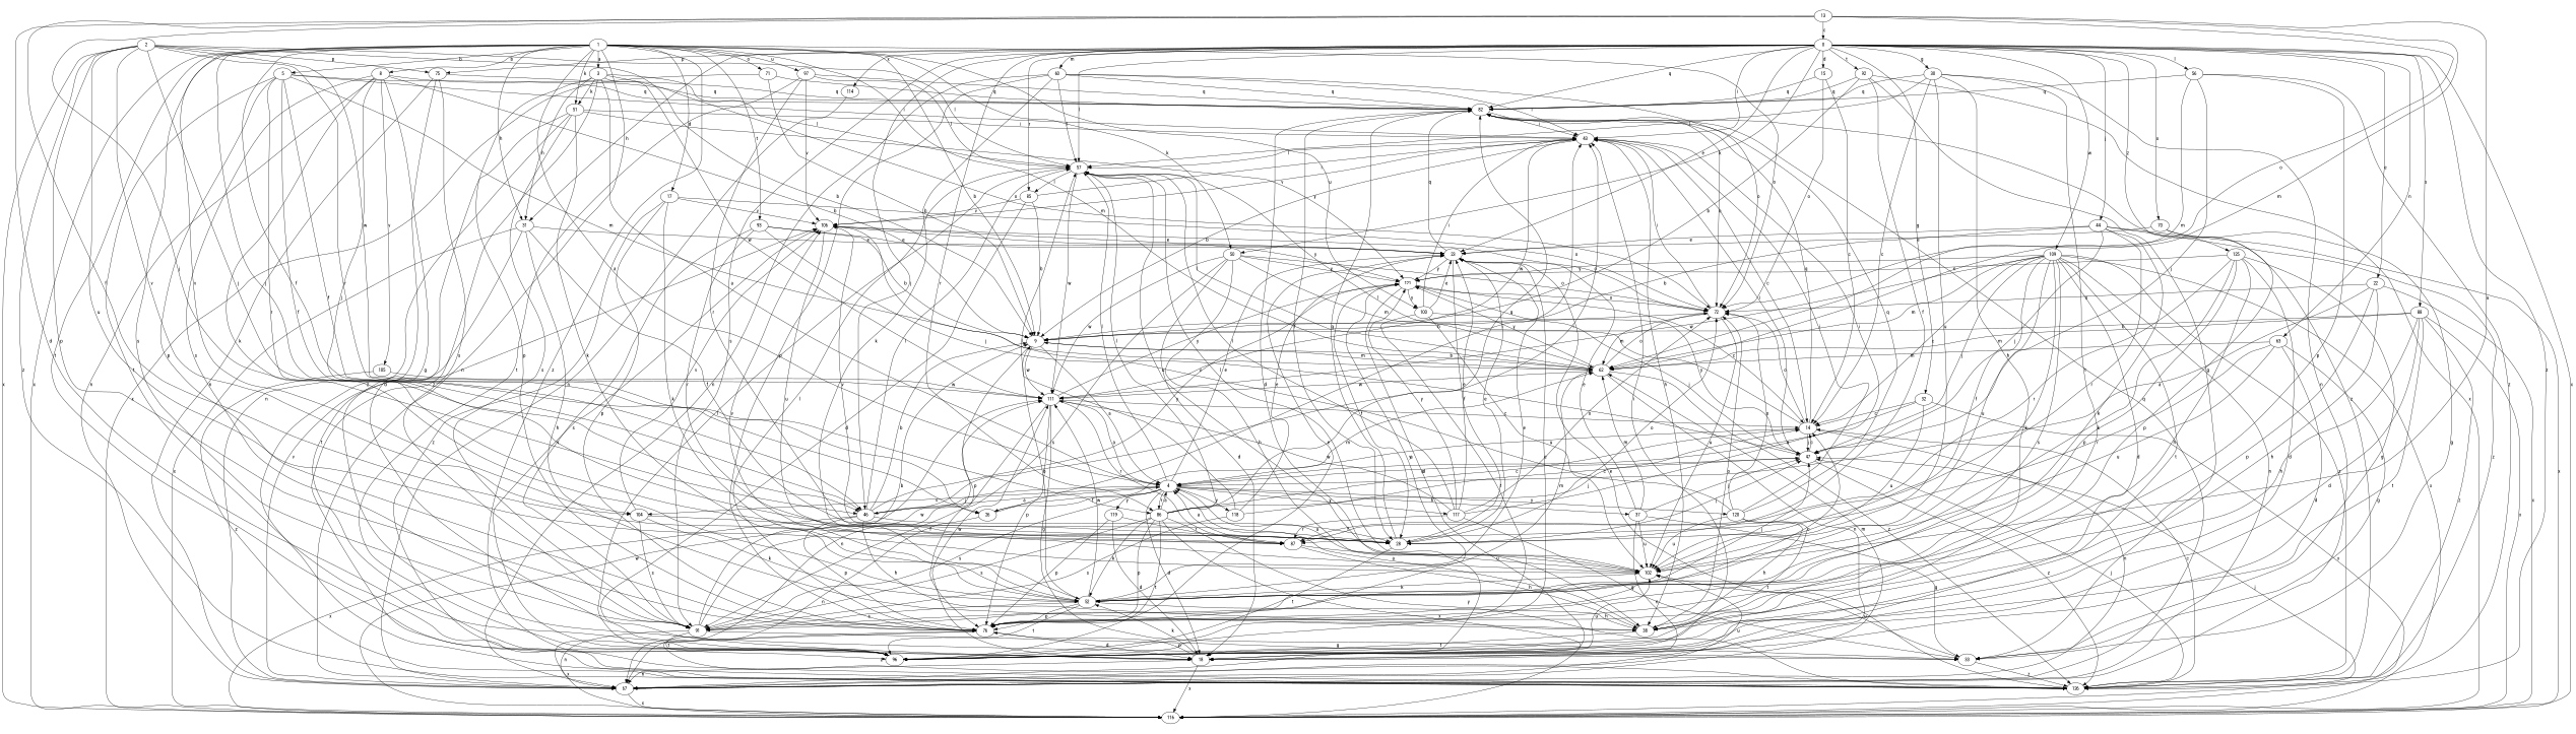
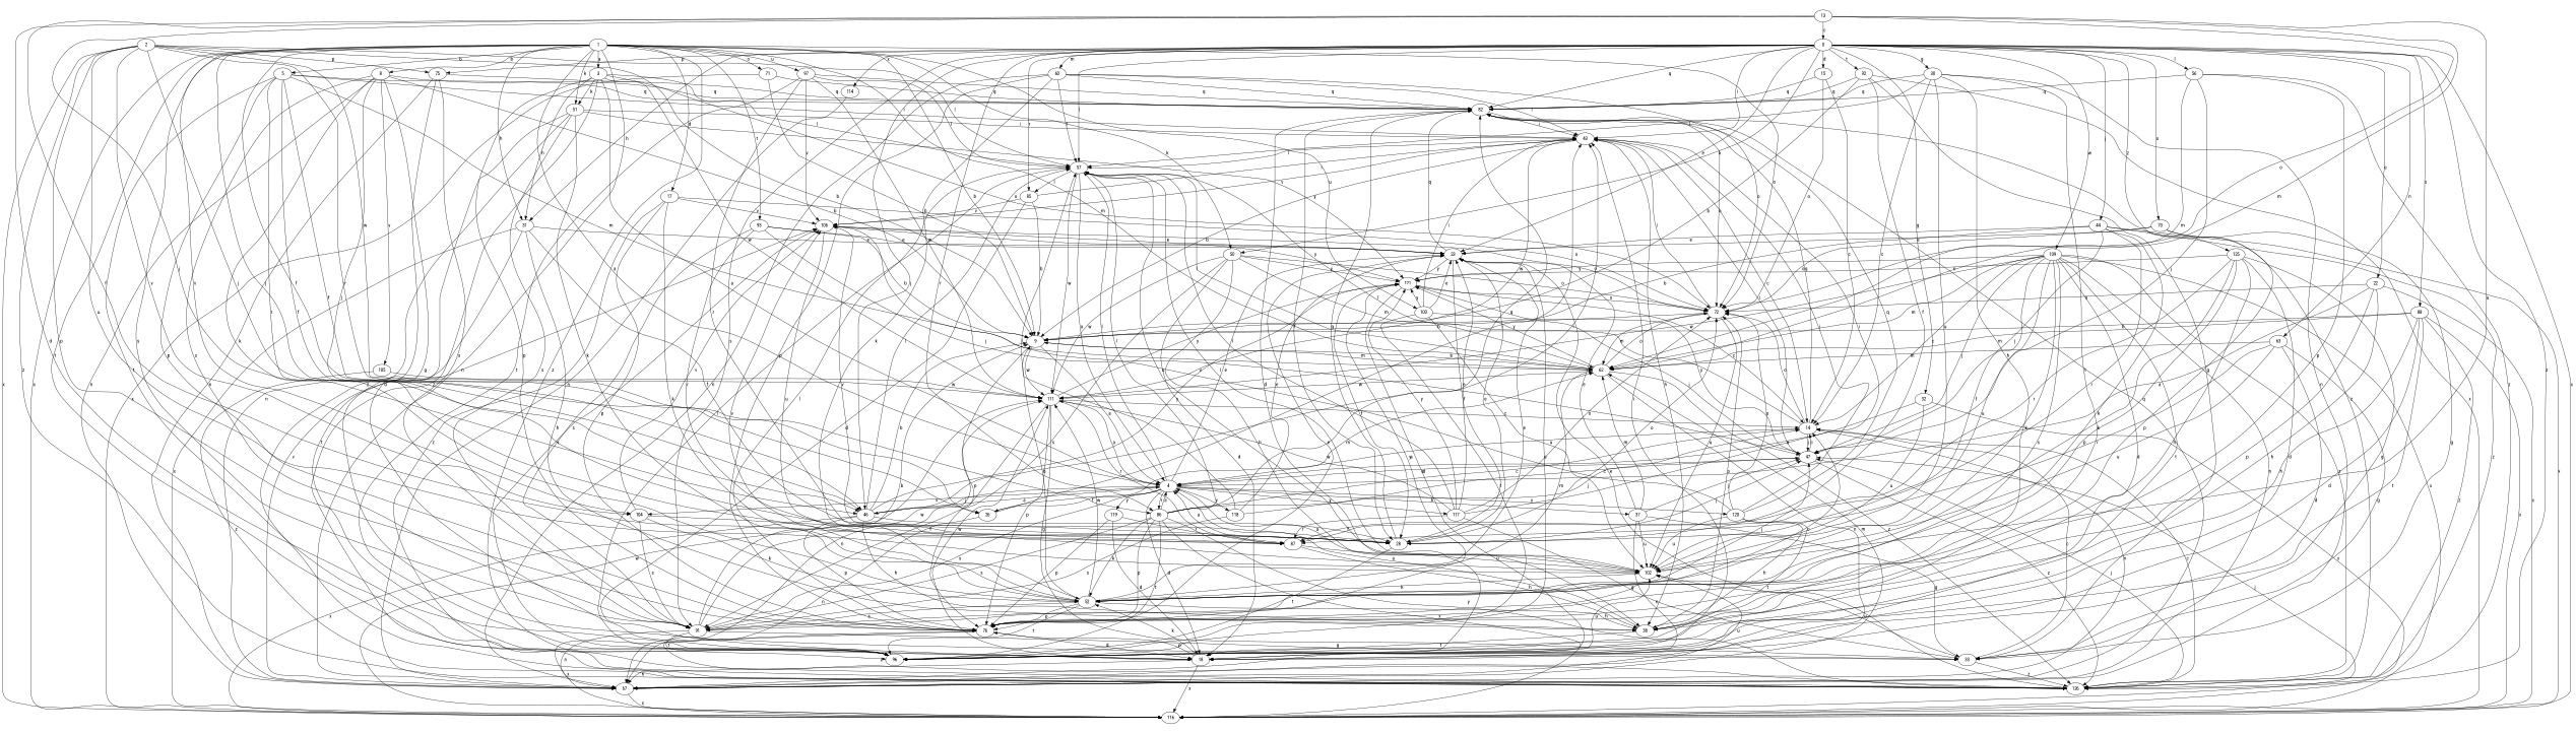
  strict digraph {
    fontname="Roboto Condensed"
    node [fontname="Roboto Condensed"]
    edge [fontname="Roboto Condensed"]
    0
    15
    22
    23
    30
    32
    n7 [label=31]
    43
    44
    46
    50
    56
    57
    60
    63
    70
    75
    82
    85
    86
    88
    91
    92
    109
    114
    116
    125
    126
    13
    62
    72
    102
    18
    28
    14
    4
    76
    38
    121
    67
    96
    9
    111
    106
    87
    52
    47
    33
    1
    3
    5
    8
    17
    26
    51
    71
    93
    97
    100
    104
    37
    117
    118
    119
    120
    105
    2
    0 -> 15 [label=d]
    0 -> 22 [label=e]
    0 -> 23 [label=e]
    0 -> 30 [label=g]
    0 -> 32 [label=g]
    0 -> n7 [label=h]
    0 -> 43 [label=i]
    0 -> 44 [label=j]
    0 -> 46 [label=j]
    0 -> 50 [label=k]
    0 -> 56 [label=l]
    0 -> 57 [label=l]
    0 -> 60 [label=m]
    0 -> 63 [label=n]
    0 -> 70 [label=o]
    0 -> 75 [label=p]
    0 -> 82 [label=q]
    0 -> 85 [label=r]
    0 -> 86 [label=r]
    0 -> 88 [label=s]
    0 -> 91 [label=s]
    0 -> 92 [label=t]
    0 -> 109 [label=w]
    0 -> 114 [label=x]
    0 -> 116 [label=x]
    0 -> 125 [label=z]
    0 -> 126 [label=z]
    15 -> 82 [label=q]
    15 -> 72 [label=o]
    15 -> 14 [label=c]
    22 -> 116 [label=x]
    22 -> 72 [label=o]
    22 -> 4 [label=a]
    22 -> 76 [label=p]
    22 -> 38 [label=h]
    23 -> 82 [label=q]
    23 -> 28 [label=f]
    23 -> 121 [label=y]
    30 -> 57 [label=l]
    30 -> 82 [label=q]
    30 -> 102 [label=u]
    30 -> 14 [label=c]
    30 -> 38 [label=h]
    30 -> 67 [label=n]
    30 -> 96 [label=t]
    32 -> 116 [label=x]
    32 -> 102 [label=u]
    32 -> 4 [label=a]
    n7 -> 23 [label=e]
    n7 -> 116 [label=x]
    n7 -> 28 [label=f]
    n7 -> 38 [label=h]
    n7 -> 96 [label=t]
    43 -> 57 [label=l]
    43 -> 14 [label=c]
    43 -> 38 [label=h]
    43 -> 9 [label=b]
    43 -> 111 [label=w]
    43 -> 106 [label=v]
    44 -> 23 [label=e]
    44 -> 116 [label=x]
    44 -> 126 [label=z]
    44 -> 9 [label=b]
    44 -> 87 [label=r]
    44 -> 52 [label=k]
    44 -> 47 [label=j]
    46 -> 43 [label=i]
    46 -> 57 [label=l]
    46 -> 116 [label=x]
    46 -> 28 [label=f]
    46 -> 4 [label=a]
    46 -> 76 [label=p]
    46 -> 38 [label=h]
    46 -> 121 [label=y]
    46 -> 9 [label=b]
    50 -> 91 [label=s]
    50 -> 62 [label=m]
    50 -> 72 [label=o]
    50 -> 18 [label=d]
    50 -> 38 [label=h]
    50 -> 121 [label=y]
    50 -> 111 [label=w]
    56 -> 82 [label=q]
    56 -> 126 [label=z]
    56 -> 62 [label=m]
    56 -> 76 [label=p]
    56 -> 47 [label=j]
    57 -> 85 [label=l]
    57 -> 102 [label=u]
+   57 -> 4 [label=a]
    57 -> 111 [label=w]
    60 -> 43 [label=i]
    60 -> 57 [label=l]
    60 -> 82 [label=q]
    60 -> 72 [label=o]
    60 -> 76 [label=p]
    60 -> 67 [label=n]
    60 -> 52 [label=k]
    63 -> 62 [label=m]
    63 -> 102 [label=u]
    63 -> 18 [label=d]
    63 -> 87 [label=r]
    63 -> 33 [label=g]
    70 -> 23 [label=e]
+   70 -> 72 [label=o]
    70 -> 76 [label=p]
    70 -> 33 [label=g]
    75 -> 82 [label=q]
    75 -> 91 [label=s]
    75 -> 126 [label=z]
    75 -> 67 [label=n]
    82 -> 43 [label=i]
    82 -> 126 [label=z]
    82 -> 72 [label=o]
    82 -> 18 [label=d]
    82 -> 28 [label=f]
    85 -> 43 [label=i]
    85 -> 18 [label=d]
    85 -> 9 [label=b]
    85 -> 106 [label=v]
    86 -> 57 [label=l]
    86 -> 82 [label=q]
    86 -> 91 [label=s]
    86 -> 116 [label=x]
    86 -> 126 [label=y]
    86 -> 14 [label=c]
    86 -> 4 [label=a]
    86 -> 76 [label=p]
    86 -> 96 [label=t]
    86 -> 52 [label=k]
    86 -> 47 [label=j]
    88 -> 116 [label=x]
    88 -> 126 [label=z]
    88 -> 62 [label=m]
    88 -> 18 [label=d]
    88 -> 38 [label=h]
    88 -> 96 [label=t]
    88 -> 9 [label=b]
    91 -> 14 [label=c]
    91 -> 67 [label=n]
    91 -> 96 [label=t]
    91 -> 9 [label=b]
    91 -> 111 [label=w]
    91 -> 33 [label=g]
    92 -> 82 [label=q]
    92 -> 116 [label=x]
    92 -> 28 [label=f]
    92 -> 9 [label=b]
    92 -> 33 [label=g]
    109 -> 91 [label=s]
    109 -> 116 [label=x]
    109 -> 126 [label=z]
    109 -> 62 [label=m]
    109 -> 102 [label=u]
    109 -> 18 [label=d]
    109 -> 28 [label=f]
    109 -> 14 [label=c]
    109 -> 121 [label=y]
    109 -> 67 [label=n]
    109 -> 96 [label=t]
    109 -> 111 [label=w]
    109 -> 52 [label=k]
    109 -> 47 [label=j]
    114 -> 67 [label=n]
    116 -> 111 [label=w]
    116 -> 47 [label=j]
    125 -> 18 [label=d]
    125 -> 76 [label=p]
    125 -> 38 [label=h]
    125 -> 121 [label=n]
    125 -> 87 [label=r]
    125 -> 52 [label=k]
    125 -> 33 [label=g]
    126 -> 23 [label=e]
    126 -> 14 [label=c]
    126 -> 47 [label=j]
    13 -> 0 [label=c]
    13 -> 46 [label=j]
    13 -> 62 [label=m]
    13 -> 72 [label=o]
    13 -> 102 [label=u]
    13 -> 18 [label=d]
    13 -> 28 [label=f]
    62 -> 57 [label=l]
    62 -> 126 [label=z]
    62 -> 72 [label=o]
    62 -> 121 [label=y]
    62 -> 67 [label=n]
    62 -> 9 [label=b]
    62 -> 111 [label=w]
    72 -> 43 [label=i]
    72 -> 62 [label=m]
    72 -> 102 [label=u]
    72 -> 9 [label=b]
    102 -> 57 [label=l]
    102 -> 4 [label=a]
    102 -> 52 [label=k]
    18 -> 43 [label=i]
    18 -> 116 [label=x]
    18 -> 102 [label=u]
    18 -> 76 [label=p]
    18 -> 67 [label=n]
    18 -> 111 [label=w]
    18 -> 52 [label=k]
    28 -> 23 [label=e]
    28 -> 82 [label=q]
    28 -> 72 [label=o]
    28 -> 96 [label=t]
    28 -> 106 [label=v]
    28 -> 47 [label=j]
    14 -> 57 [label=l]
    14 -> 82 [label=q]
    14 -> 72 [label=o]
    14 -> 4 [label=a]
    14 -> 67 [label=n]
    14 -> 47 [label=j]
    4 -> 23 [label=e]
    4 -> 46 [label=j]
    4 -> 57 [label=l]
    4 -> 86 [label=r]
    4 -> 91 [label=s]
    4 -> 18 [label=d]
    4 -> 26 [label=f]
    4 -> 104 [label=v]
    4 -> 37 [label=h]
    4 -> 117 [label=y]
    4 -> 118 [label=y]
    4 -> 119 [label=y]
    4 -> 120 [label=y]
    76 -> 23 [label=e]
    76 -> 57 [label=l]
    76 -> 116 [label=x]
    76 -> 126 [label=z]
    76 -> 18 [label=d]
    76 -> 121 [label=y]
    38 -> 72 [label=o]
    38 -> 4 [label=a]
    38 -> 96 [label=t]
    121 -> 72 [label=o]
    121 -> 18 [label=d]
    121 -> 28 [label=f]
    121 -> 14 [label=c]
    67 -> 82 [label=q]
    67 -> 116 [label=x]
    67 -> 62 [label=m]
    67 -> 102 [label=u]
    67 -> 106 [label=v]
    96 -> 23 [label=e]
    96 -> 57 [label=l]
    96 -> 106 [label=v]
    9 -> 62 [label=m]
    9 -> 4 [label=a]
    9 -> 76 [label=p]
    9 -> 111 [label=w]
    111 -> 14 [label=c]
    111 -> 4 [label=a]
    111 -> 76 [label=p]
    111 -> 121 [label=y]
    111 -> 67 [label=n]
    111 -> 87 [label=r]
    111 -> 33 [label=g]
    106 -> 23 [label=e]
    106 -> 72 [label=o]
    106 -> 102 [label=u]
    106 -> 121 [label=y]
    87 -> 102 [label=u]
    87 -> 4 [label=a]
    87 -> 38 [label=h]
    52 -> 23 [label=e]
    52 -> 91 [label=s]
    52 -> 62 [label=m]
    52 -> 76 [label=p]
    52 -> 38 [label=h]
    52 -> 96 [label=t]
    52 -> 9 [label=b]
    52 -> 111 [label=w]
    52 -> 106 [label=v]
    52 -> 47 [label=j]
    47 -> 43 [label=i]
    47 -> 126 [label=z]
    47 -> 14 [label=c]
    47 -> 4 [label=a]
    47 -> 121 [label=y]
    33 -> 126 [label=z]
    33 -> 102 [label=u]
-   32 -> 14 [label=c]
+   33 -> 14 [label=c]
    1 -> n7 [label=h]
    1 -> 46 [label=j]
    1 -> 50 [label=k]
    1 -> 91 [label=s]
    1 -> 116 [label=x]
    1 -> 126 [label=z]
    1 -> 62 [label=m]
    1 -> 72 [label=o]
    1 -> 4 [label=a]
    1 -> 67 [label=n]
    1 -> 96 [label=t]
    1 -> 9 [label=b]
    1 -> 3 [label=a]
    1 -> 5 [label=b]
    1 -> 8 [label=b]
    1 -> 17 [label=d]
    1 -> 26 [label=f]
    1 -> 51 [label=k]
    1 -> 71 [label=o]
    1 -> 93 [label=t]
    1 -> 97 [label=u]
    1 -> 100 [label=u]
    1 -> 104 [label=v]
    3 -> n7 [label=h]
    3 -> 57 [label=l]
    3 -> 126 [label=z]
    3 -> 72 [label=o]
    3 -> 4 [label=a]
    3 -> 76 [label=p]
    3 -> 111 [label=w]
    3 -> 51 [label=k]
    5 -> 43 [label=i]
    5 -> 82 [label=q]
    5 -> 62 [label=m]
    5 -> 28 [label=f]
    5 -> 76 [label=p]
    5 -> 96 [label=t]
    5 -> 87 [label=r]
    5 -> 26 [label=f]
    8 -> 46 [label=j]
    8 -> 82 [label=q]
    8 -> 91 [label=s]
    8 -> 67 [label=n]
    8 -> 9 [label=b]
    8 -> 52 [label=k]
    8 -> 33 [label=g]
    8 -> 105 [label=v]
    17 -> 126 [label=z]
    17 -> 72 [label=o]
    17 -> 76 [label=p]
    17 -> 106 [label=v]
    17 -> 52 [label=k]
    26 -> 43 [label=i]
    26 -> 62 [label=m]
    26 -> 67 [label=n]
    51 -> 43 [label=i]
    51 -> 91 [label=s]
    51 -> 18 [label=d]
    51 -> 121 [label=y]
    51 -> 67 [label=n]
    51 -> 52 [label=k]
    71 -> 82 [label=q]
    71 -> 116 [label=x]
    71 -> 9 [label=b]
    93 -> 23 [label=e]
    93 -> 91 [label=s]
    93 -> 9 [label=b]
    93 -> 87 [label=r]
    93 -> 47 [label=j]
    97 -> 57 [label=l]
    97 -> 82 [label=q]
    97 -> 96 [label=t]
+   97 -> 111 [label=w]
    97 -> 106 [label=v]
    97 -> 87 [label=r]
    100 -> 23 [label=e]
    100 -> 43 [label=i]
    100 -> 102 [label=u]
-   121 -> 100 [label=y]
+   100 -> 121 [label=y]
    100 -> 96 [label=t]
    100 -> 47 [label=j]
    104 -> 91 [label=s]
    104 -> 28 [label=f]
    104 -> 106 [label=v]
    104 -> 52 [label=k]
    37 -> 23 [label=e]
    37 -> 62 [label=m]
    37 -> 102 [label=u]
    37 -> 67 [label=n]
    37 -> 47 [label=j]
    37 -> 33 [label=g]
    117 -> 23 [label=e]
    117 -> 43 [label=i]
    117 -> 57 [label=l]
    117 -> 72 [label=o]
    117 -> 121 [label=y]
    117 -> 111 [label=w]
    117 -> 87 [label=r]
    117 -> 33 [label=g]
    118 -> 23 [label=e]
    118 -> 57 [label=l]
    118 -> 91 [label=s]
    118 -> 14 [label=c]
    119 -> 18 [label=d]
    119 -> 76 [label=p]
    119 -> 87 [label=r]
    120 -> 43 [label=i]
    120 -> 82 [label=q]
    120 -> 72 [label=o]
    120 -> 102 [label=u]
    120 -> 38 [label=h]
    120 -> 96 [label=t]
    120 -> 106 [label=v]
    105 -> 126 [label=z]
    105 -> 111 [label=w]
    2 -> 46 [label=j]
    2 -> 57 [label=l]
    2 -> 75 [label=p]
    2 -> 86 [label=r]
    2 -> 116 [label=x]
    2 -> 126 [label=z]
    2 -> 102 [label=u]
    2 -> 76 [label=p]
    2 -> 9 [label=b]
    2 -> 111 [label=w]
    2 -> 104 [label=v]
  }
